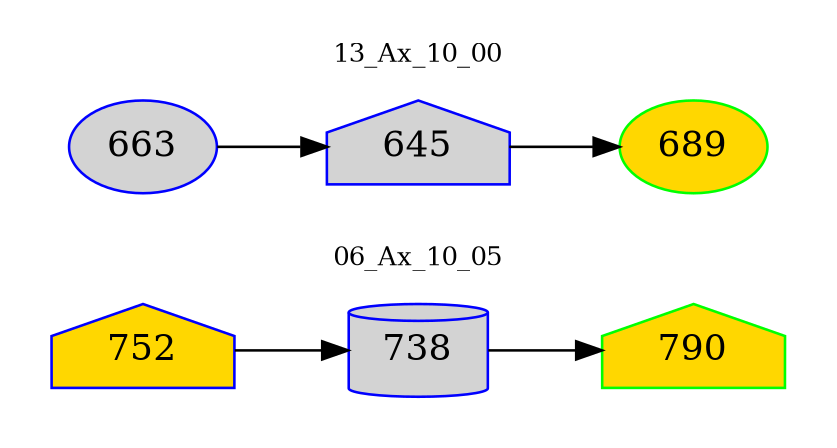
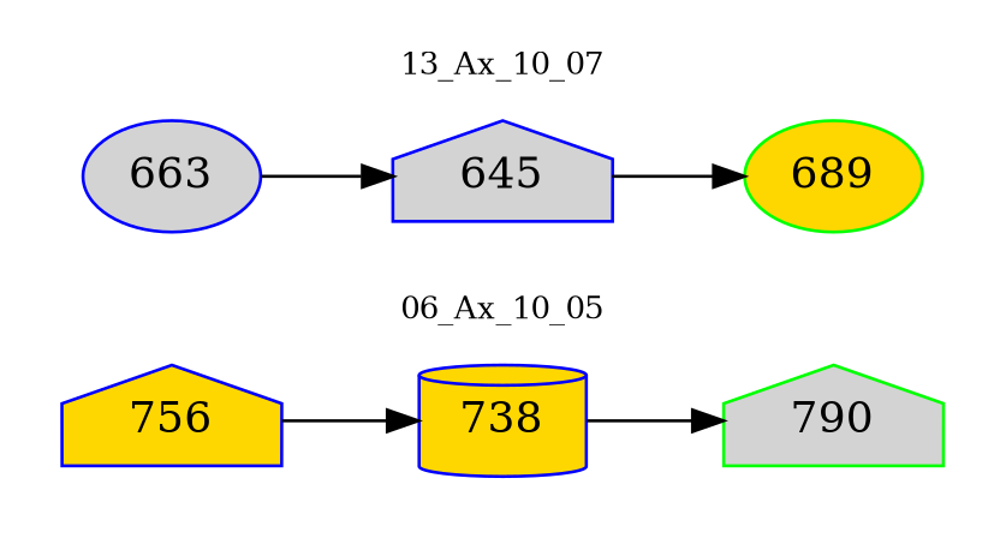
  digraph {
    rankdir=LR
    node [color=blue fillcolor=lightgrey shape=house style=filled]
    edge [color=black]
-   n1 [fillcolor=gold label=752]
-   n2 [label=738 shape=cylinder]
-   n3 [color=green fillcolor=gold label=790]
+   n1 [fillcolor=gold label=756]
+   n2 [fillcolor=gold label=738 shape=cylinder]
+   n3 [color=green label=790]
    n4 [label=663 shape=ellipse]
    n5 [label=645]
    n6 [color=green fillcolor=gold label=689 shape=ellipse]
    subgraph cluster_1 {
      color=white
      fontsize=10
      label="06_Ax_10_05"
      n1
      n2
      n3
    }
    subgraph cluster_2 {
      color=white
      fontsize=10
-     label="13_Ax_10_00"
+     label="13_Ax_10_07"
      n4
      n5
      n6
    }
    n1 -> n2
    n2 -> n3
    n4 -> n5
    n5 -> n6
  }
